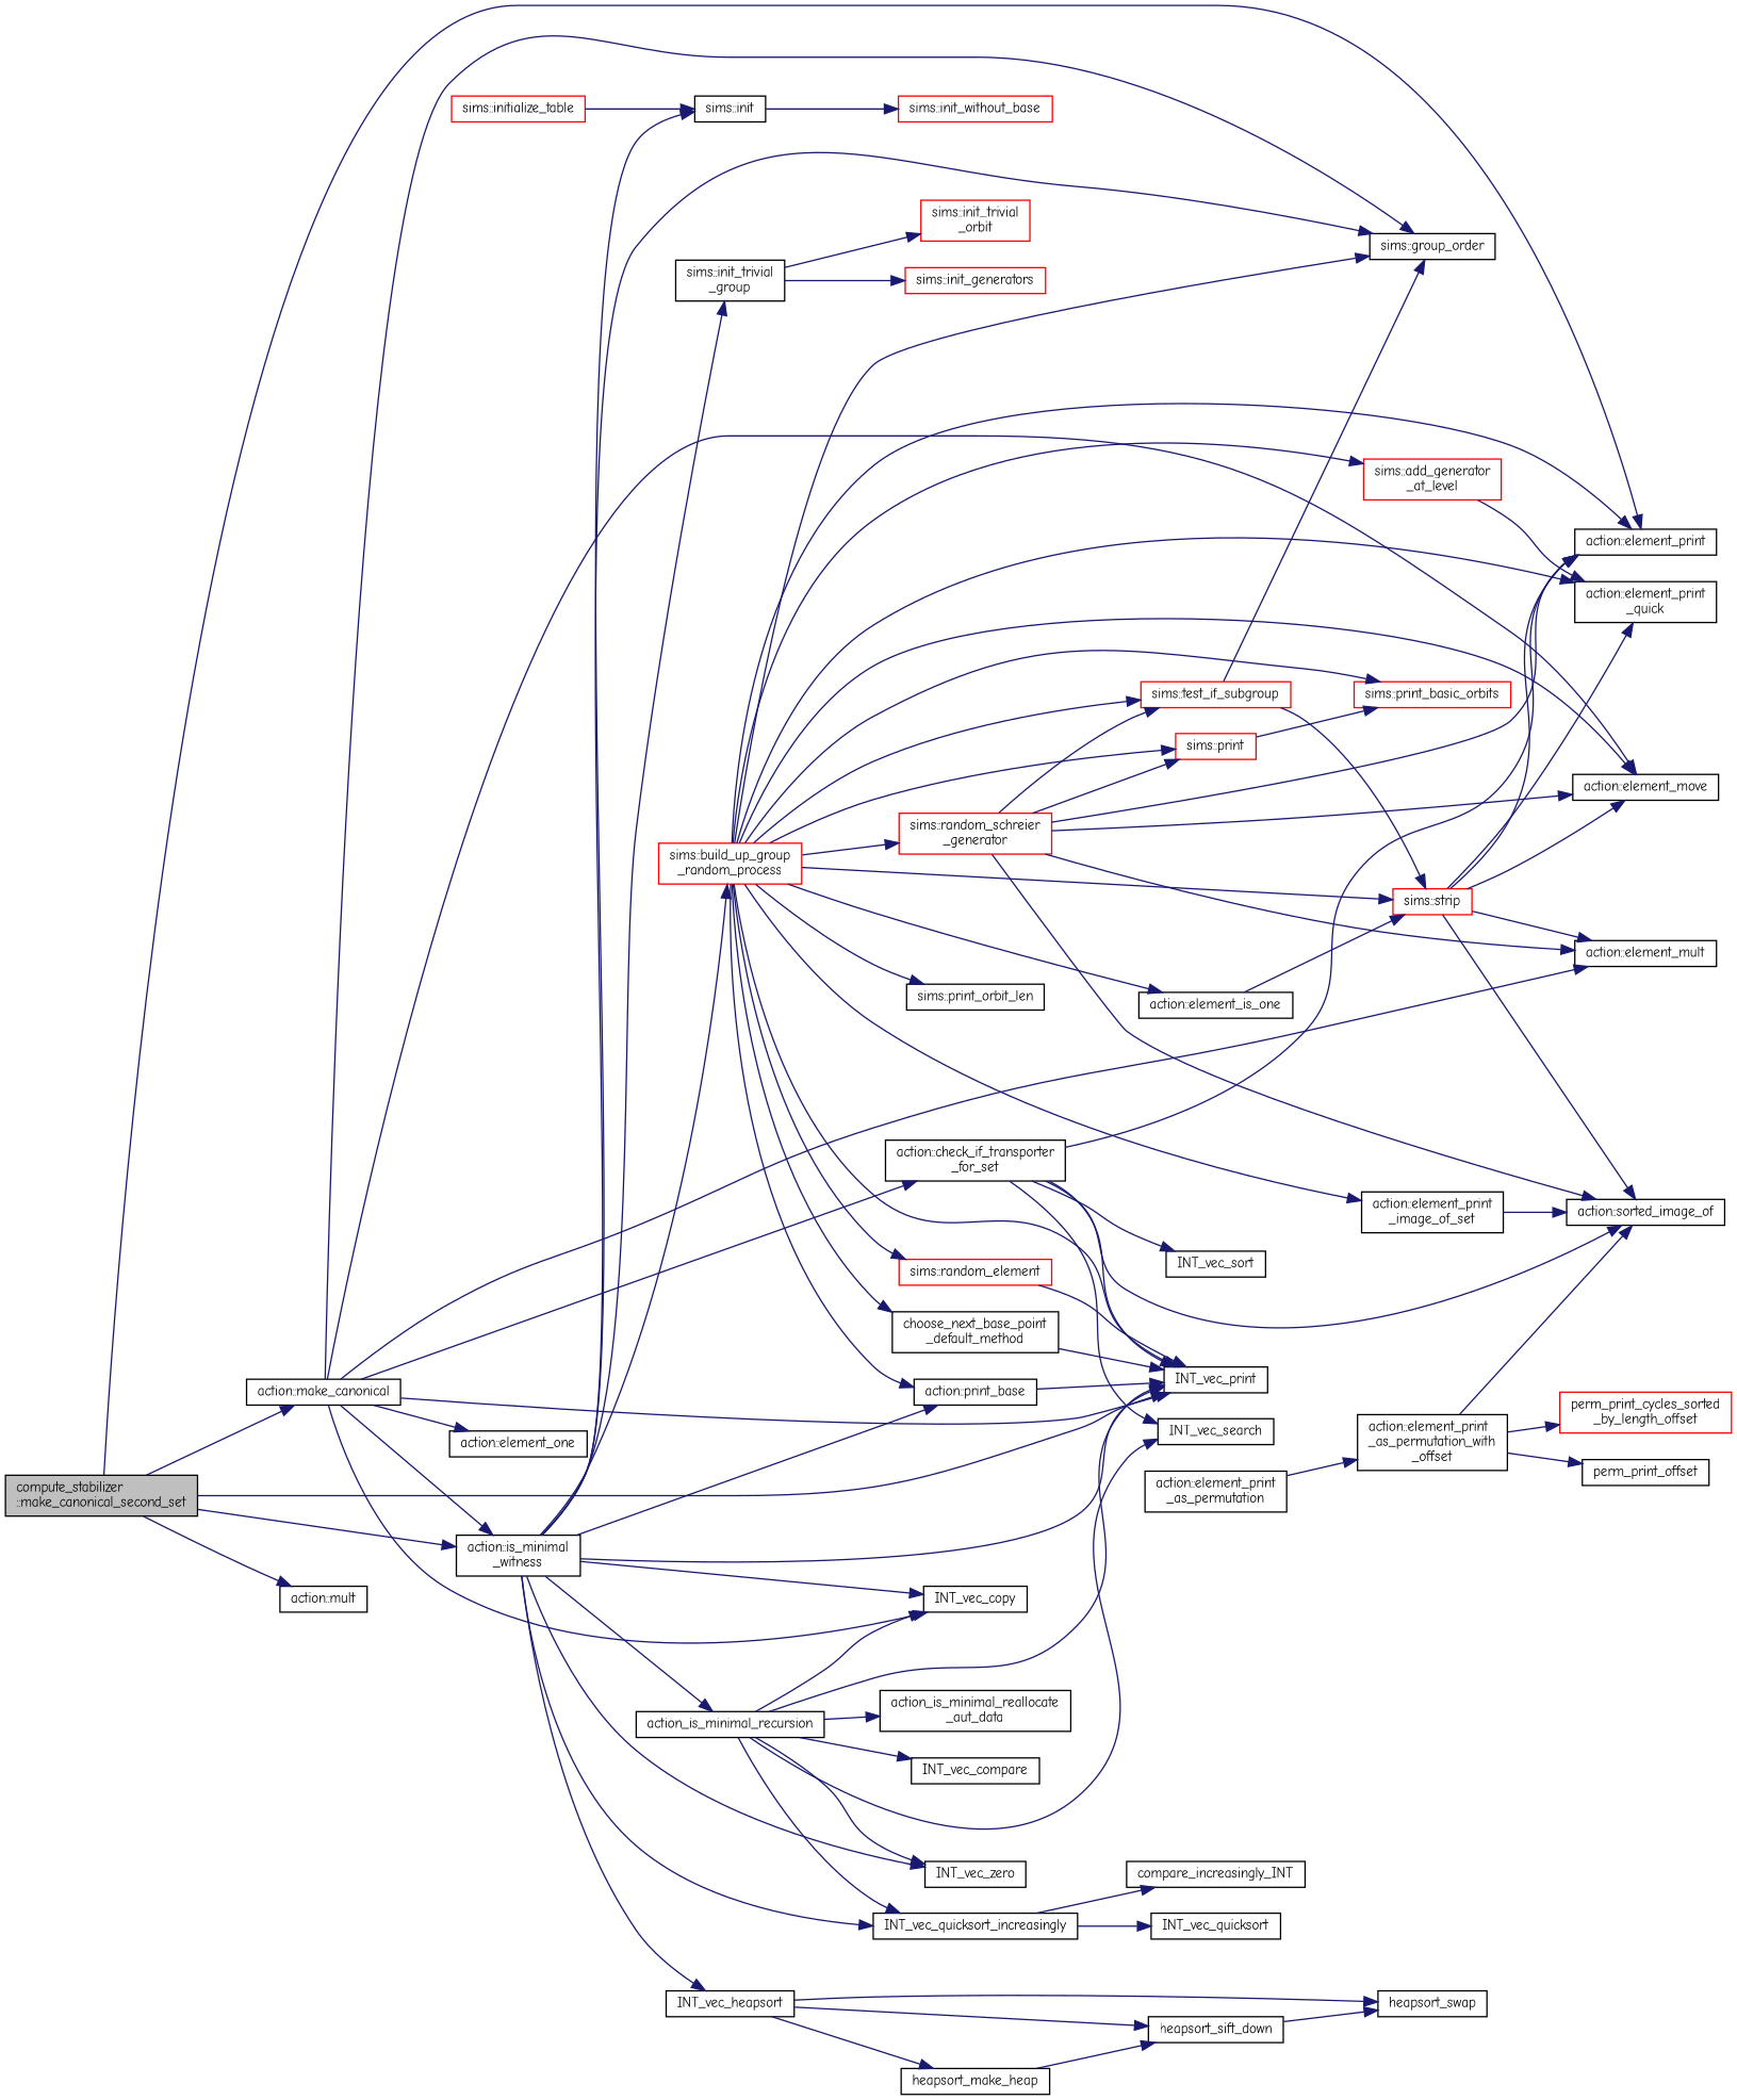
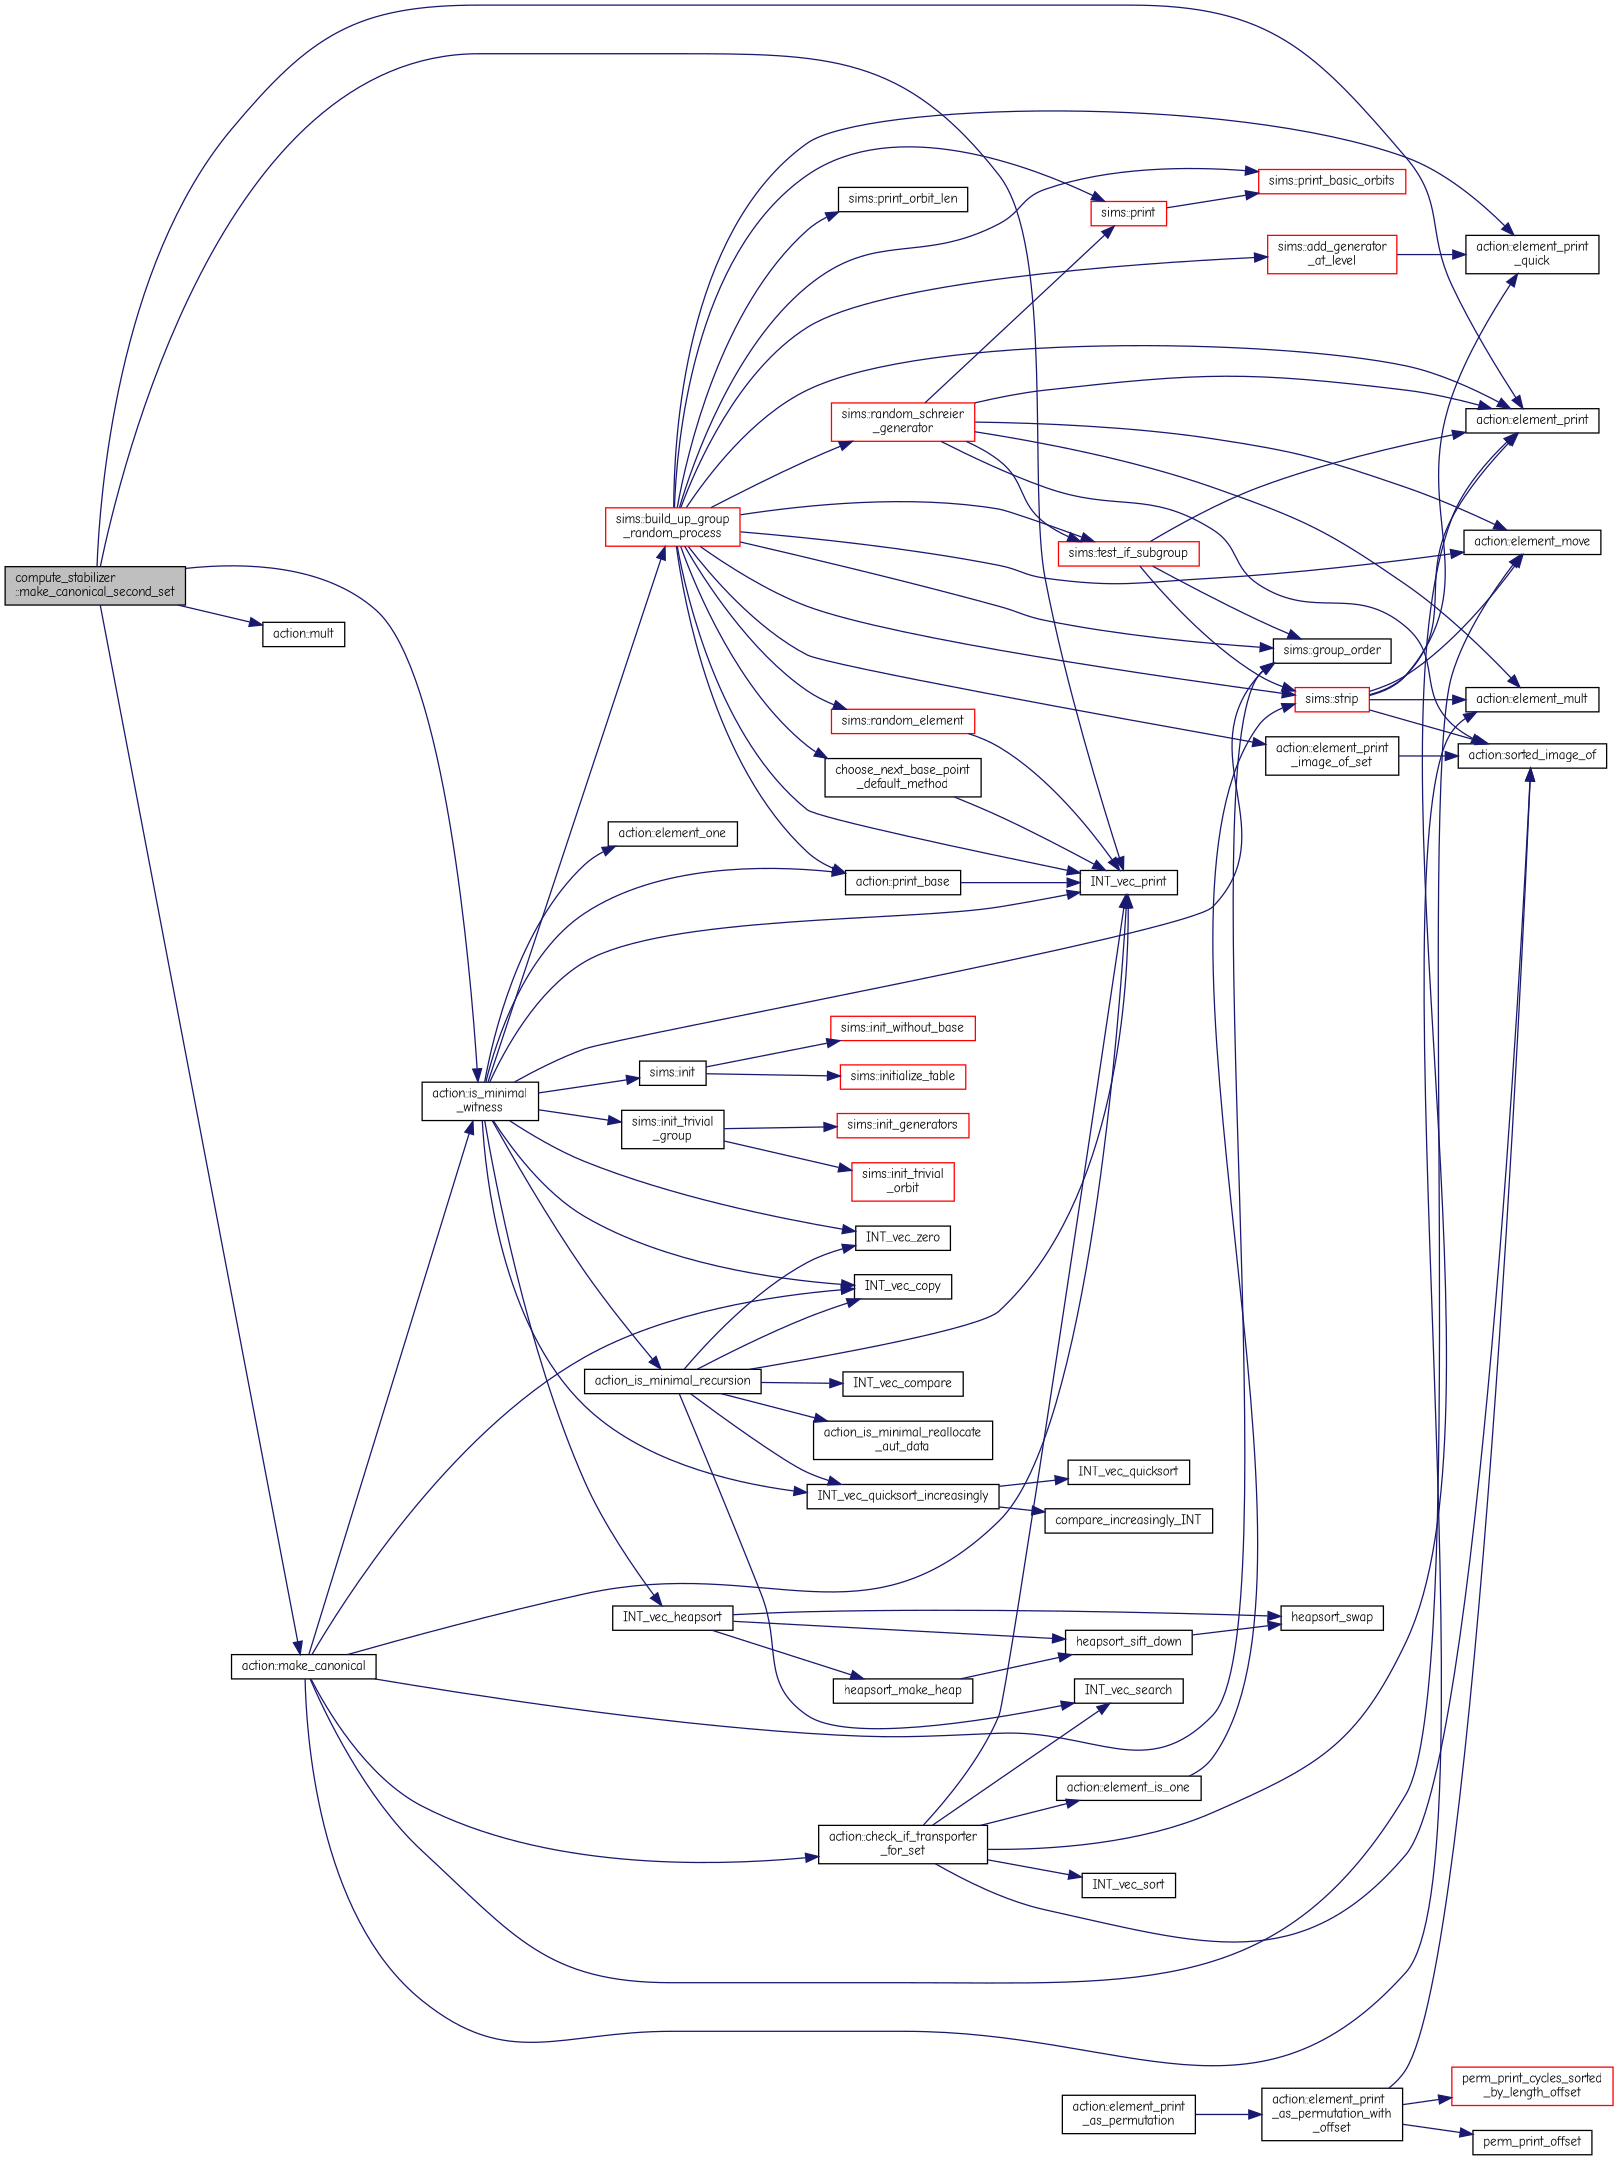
  digraph {
    fontname="Comic Neue"
    rankdir=LR
    node [color=black fillcolor=white fontname="Comic Neue" fontsize=10 shape=record style=filled]
    edge [color=midnightblue fontname="Comic Neue" fontsize=10 labelfontname=Helvetica labelfontsize=10 style=solid]
    n1 [fillcolor=grey75 fontcolor=black height=0.2 label="compute_stabilizer\l::make_canonical_second_set" width=0.4]
    n2 [height=0.2 label="action::make_canonical" width=0.4]
    n3 [height=0.2 label=INT_vec_print width=0.4]
    n4 [height=0.2 label="action::element_print" width=0.4]
    n5 [height=0.2 label="action::mult" width=0.4]
    n6 [height=0.2 label="action::is_minimal\l_witness" width=0.4]
    n7 [height=0.2 label="sims::group_order" width=0.4]
    n8 [height=0.2 label=INT_vec_copy width=0.4]
    n9 [height=0.2 label="action::element_one" width=0.4]
    n10 [height=0.2 label="action::element_move" width=0.4]
    n11 [height=0.2 label="action::element_mult" width=0.4]
    n12 [height=0.2 label="action::check_if_transporter\l_for_set" width=0.4]
    n13 [height=0.2 label="action::element_print\l_as_permutation" width=0.4]
    n14 [height=0.2 label="action::element_print\l_as_permutation_with\l_offset" width=0.4]
    n15 [height=0.2 label="action::print_base" width=0.4]
    n16 [height=0.2 label=INT_vec_quicksort_increasingly width=0.4]
    n17 [height=0.2 label=INT_vec_zero width=0.4]
    n18 [height=0.2 label=action_is_minimal_recursion width=0.4]
    n19 [height=0.2 label=INT_vec_heapsort width=0.4]
    n20 [height=0.2 label="sims::init" width=0.4]
    n21 [height=0.2 label="sims::init_trivial\l_group" width=0.4]
    n22 [color=red height=0.2 label="sims::build_up_group\l_random_process" width=0.4]
    n23 [height=0.2 label=INT_vec_search width=0.4]
    n24 [height=0.2 label="action::sorted_image_of" width=0.4]
    n25 [height=0.2 label=INT_vec_sort width=0.4]
    n26 [height=0.2 label=INT_vec_quicksort width=0.4]
    n27 [height=0.2 label=compare_increasingly_INT width=0.4]
    n28 [height=0.2 label=INT_vec_compare width=0.4]
    n29 [height=0.2 label="action_is_minimal_reallocate\l_aut_data" width=0.4]
    n30 [height=0.2 label=heapsort_make_heap width=0.4]
    n31 [height=0.2 label=heapsort_sift_down width=0.4]
    n32 [height=0.2 label=heapsort_swap width=0.4]
    n33 [color=red height=0.2 label="sims::init_without_base" width=0.4]
    n34 [color=red height=0.2 label="sims::initialize_table" width=0.4]
    n35 [color=red height=0.2 label="sims::init_generators" width=0.4]
    n36 [color=red height=0.2 label="sims::init_trivial\l_orbit" width=0.4]
    n37 [color=red height=0.2 label="sims::test_if_subgroup" width=0.4]
    n38 [color=red height=0.2 label="sims::strip" width=0.4]
    n39 [height=0.2 label="action::element_print\l_quick" width=0.4]
    n40 [height=0.2 label="sims::print_orbit_len" width=0.4]
    n41 [color=red height=0.2 label="sims::random_schreier\l_generator" width=0.4]
    n42 [color=red height=0.2 label="sims::print" width=0.4]
    n43 [color=red height=0.2 label="sims::print_basic_orbits" width=0.4]
    n44 [color=red height=0.2 label="sims::random_element" width=0.4]
    n45 [height=0.2 label="action::element_is_one" width=0.4]
    n46 [height=0.2 label="choose_next_base_point\l_default_method" width=0.4]
    n47 [height=0.2 label="action::element_print\l_image_of_set" width=0.4]
    n48 [color=red height=0.2 label="sims::add_generator\l_at_level" width=0.4]
    n49 [height=0.2 label=perm_print_offset width=0.4]
    n50 [color=red height=0.2 label="perm_print_cycles_sorted\l_by_length_offset" width=0.4]
    n1 -> n2
    n1 -> n3
    n1 -> n4
    n1 -> n5
    n1 -> n6
    n2 -> n3
    n2 -> n6
    n2 -> n7
    n2 -> n8
-   n2 -> n9
+   n6 -> n9
    n2 -> n10
    n2 -> n11
    n2 -> n12
    n6 -> n3
    n6 -> n7
    n6 -> n8
    n6 -> n15
    n6 -> n16
    n6 -> n17
    n6 -> n18
    n6 -> n19
    n6 -> n20
    n6 -> n21
    n6 -> n22
    n12 -> n3
    n12 -> n4
    n12 -> n23
    n12 -> n24
    n12 -> n25
    n13 -> n14
    n14 -> n24
    n14 -> n49
    n14 -> n50
    n15 -> n3
    n16 -> n26
    n16 -> n27
    n18 -> n3
    n18 -> n8
    n18 -> n16
    n18 -> n17
    n18 -> n23
    n18 -> n28
    n18 -> n29
    n19 -> n30
    n19 -> n31
    n19 -> n32
    n20 -> n33
-   n34 -> n20
+   n20 -> n34
    n21 -> n35
    n21 -> n36
    n22 -> n3
    n22 -> n4
    n22 -> n7
    n22 -> n10
    n22 -> n15
    n22 -> n37
    n22 -> n38
    n22 -> n39
    n22 -> n40
    n22 -> n41
    n22 -> n42
    n22 -> n43
    n22 -> n44
-   n22 -> n45
+   n12 -> n45
    n22 -> n46
    n22 -> n47
    n22 -> n48
    n30 -> n31
    n31 -> n32
+   n37 -> n4
    n37 -> n7
    n37 -> n38
    n38 -> n4
    n38 -> n10
    n38 -> n11
    n38 -> n24
    n38 -> n39
    n41 -> n4
    n41 -> n10
    n41 -> n11
    n41 -> n24
    n41 -> n37
    n41 -> n42
    n42 -> n43
    n44 -> n3
    n45 -> n38
    n46 -> n3
    n47 -> n24
    n48 -> n39
  }
